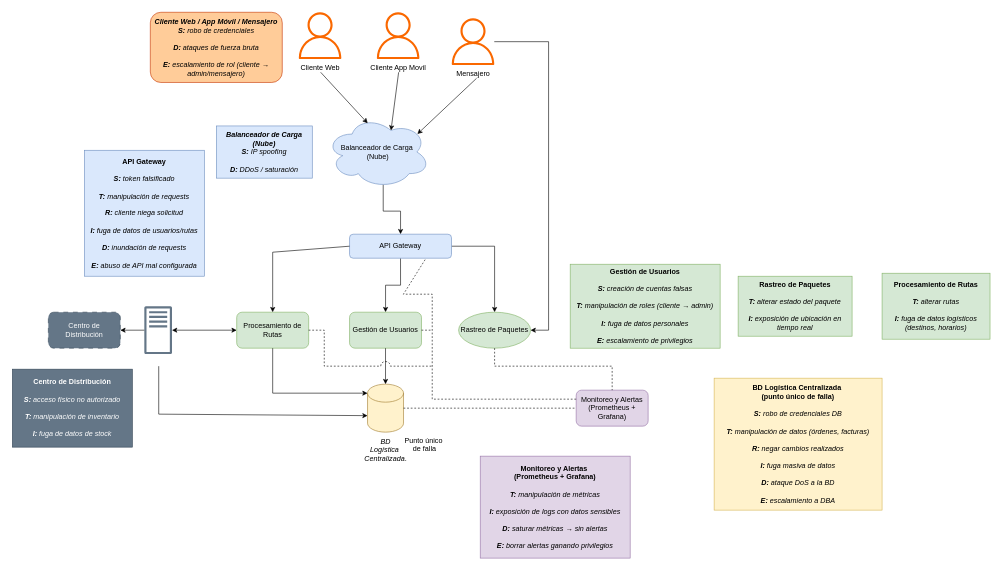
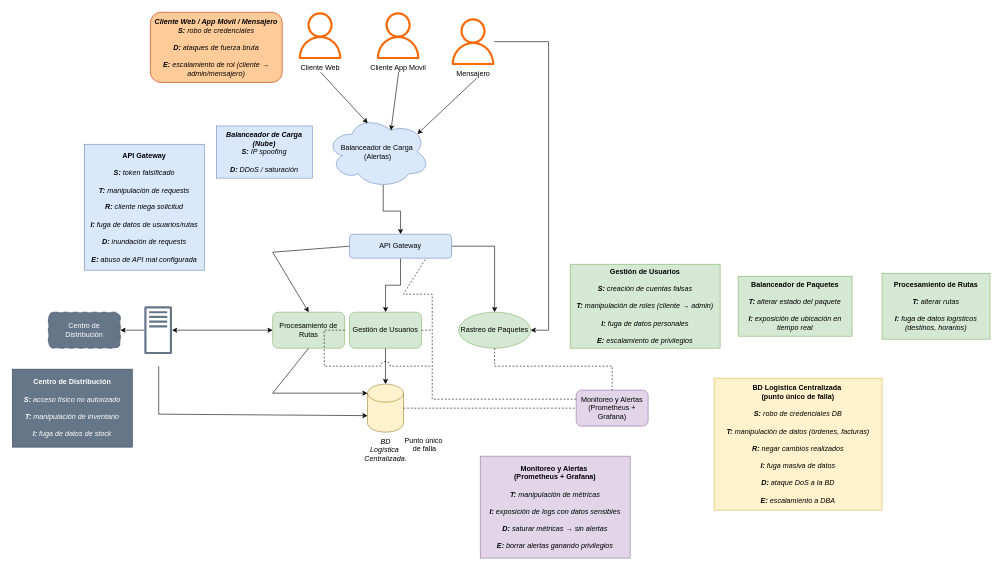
  <mxCell id="0" />
  <mxCell id="1" parent="0" />
  <mxCell id="2" value="Cliente Web" style="sketch=0;outlineConnect=0;fontColor=#000000;fillColor=#fa6800;strokeColor=#C73500;dashed=0;verticalLabelPosition=bottom;verticalAlign=top;align=center;html=1;fontSize=12;fontStyle=0;aspect=fixed;pointerEvents=1;shape=mxgraph.aws4.user;" parent="1" vertex="1"><mxGeometry x="494" y="20" width="78" height="78" as="geometry" /></mxCell>
  <mxCell id="3" value="Cliente App Movil" style="sketch=0;outlineConnect=0;fontColor=#000000;fillColor=#fa6800;strokeColor=#C73500;dashed=0;verticalLabelPosition=bottom;verticalAlign=top;align=center;html=1;fontSize=12;fontStyle=0;aspect=fixed;pointerEvents=1;shape=mxgraph.aws4.user;" parent="1" vertex="1"><mxGeometry x="624.15" y="20" width="78" height="78" as="geometry" /></mxCell>
  <mxCell id="4" value="Mensajero" style="sketch=0;outlineConnect=0;fillColor=#fa6800;strokeColor=#C73500;dashed=0;verticalLabelPosition=bottom;verticalAlign=top;align=center;html=1;fontSize=12;fontStyle=0;aspect=fixed;pointerEvents=1;shape=mxgraph.aws4.user;fontColor=#000000;" parent="1" vertex="1"><mxGeometry x="749" y="30" width="78" height="78" as="geometry" /></mxCell>
  <mxCell id="5" style="edgeStyle=orthogonalEdgeStyle;rounded=0;orthogonalLoop=1;jettySize=auto;html=1;exitX=0.55;exitY=0.95;exitDx=0;exitDy=0;exitPerimeter=0;" parent="1" source="6" target="9" edge="1"><mxGeometry relative="1" as="geometry" /></mxCell>
- <mxCell id="6" value="Balanceador de Carga&amp;nbsp;&lt;div&gt;(Nube)&lt;/div&gt;" style="ellipse;shape=cloud;whiteSpace=wrap;html=1;fillColor=#dae8fc;strokeColor=#6c8ebf;" parent="1" vertex="1"><mxGeometry x="543.3" y="193" width="172.7" height="120" as="geometry" /></mxCell>
+ <mxCell id="6" value="Balanceador de Carga&amp;nbsp;&lt;div&gt;(Alertas)&lt;/div&gt;" style="ellipse;shape=cloud;whiteSpace=wrap;html=1;fillColor=#dae8fc;strokeColor=#6c8ebf;" parent="1" vertex="1"><mxGeometry x="543.3" y="193" width="172.7" height="120" as="geometry" /></mxCell>
  <mxCell id="7" style="edgeStyle=orthogonalEdgeStyle;rounded=0;orthogonalLoop=1;jettySize=auto;html=1;exitX=0.5;exitY=1;exitDx=0;exitDy=0;" parent="1" source="9" target="10" edge="1"><mxGeometry relative="1" as="geometry" /></mxCell>
  <mxCell id="8" style="edgeStyle=orthogonalEdgeStyle;rounded=0;orthogonalLoop=1;jettySize=auto;html=1;exitX=1;exitY=0.5;exitDx=0;exitDy=0;entryX=0.5;entryY=0;entryDx=0;entryDy=0;" parent="1" source="9" target="11" edge="1"><mxGeometry relative="1" as="geometry" /></mxCell>
  <mxCell id="9" value="API Gateway" style="rounded=1;whiteSpace=wrap;html=1;fillColor=#dae8fc;strokeColor=#6c8ebf;" parent="1" vertex="1"><mxGeometry x="582.15" y="390" width="170" height="40" as="geometry" /></mxCell>
  <mxCell id="10" value="Gestión de Usuarios" style="rounded=1;whiteSpace=wrap;html=1;fillColor=#d5e8d4;strokeColor=#82b366;" parent="1" vertex="1"><mxGeometry x="582.15" y="520" width="120" height="60" as="geometry" /></mxCell>
  <mxCell id="11" value="Rastreo de Paquetes" style="ellipse;whiteSpace=wrap;html=1;fillColor=#d5e8d4;strokeColor=#82b366;" parent="1" vertex="1"><mxGeometry x="764" y="520" width="120" height="60" as="geometry" /></mxCell>
- <mxCell id="12" value="Procesamiento de Rutas" style="rounded=1;whiteSpace=wrap;html=1;fillColor=#d5e8d4;strokeColor=#82b366;" parent="1" vertex="1"><mxGeometry x="394" y="520" width="120" height="60" as="geometry" /></mxCell>
+ <mxCell id="12" value="Procesamiento de Rutas" style="rounded=1;whiteSpace=wrap;html=1;fillColor=#d5e8d4;strokeColor=#82b366;" parent="1" vertex="1"><mxGeometry x="454" y="520" width="120" height="60" as="geometry" /></mxCell>
  <mxCell id="13" value="" style="shape=cylinder3;whiteSpace=wrap;html=1;boundedLbl=1;backgroundOutline=1;size=15;fillColor=#fff2cc;strokeColor=#A17D2F;" parent="1" vertex="1"><mxGeometry x="612.15" y="640" width="60" height="80" as="geometry" /></mxCell>
  <mxCell id="14" value="&lt;em style=&quot;text-wrap-mode: wrap;&quot; data-end=&quot;1514&quot; data-start=&quot;1487&quot;&gt;BD Logística&amp;nbsp;&lt;/em&gt;&lt;div&gt;&lt;em style=&quot;text-wrap-mode: wrap;&quot; data-end=&quot;1514&quot; data-start=&quot;1487&quot;&gt;Centralizada&lt;/em&gt;&lt;span style=&quot;text-wrap-mode: wrap;&quot;&gt;.&lt;/span&gt;&lt;/div&gt;" style="text;html=1;align=center;verticalAlign=middle;resizable=0;points=[];autosize=1;strokeColor=none;fillColor=none;" parent="1" vertex="1"><mxGeometry x="597.15" y="730" width="90" height="40" as="geometry" /></mxCell>
  <mxCell id="15" value="Servidores Regionales&amp;nbsp;&lt;div&gt;(Procesamiento Local de Rutas)&lt;/div&gt;" style="outlineConnect=0;fillColor=#647687;strokeColor=#314354;dashed=0;verticalLabelPosition=bottom;verticalAlign=top;align=center;html=1;fontSize=12;fontStyle=0;aspect=fixed;pointerEvents=1;shape=mxgraph.aws4.traditional_server;fontColor=#ffffff;shadow=0;" parent="1" vertex="1"><mxGeometry x="240" y="510" width="46.15" height="80" as="geometry" /></mxCell>
  <mxCell id="16" value="Monitoreo y Alertas (Prometheus + Grafana)" style="rounded=1;whiteSpace=wrap;html=1;fillColor=#e1d5e7;strokeColor=#9673a6;" parent="1" vertex="1"><mxGeometry x="960" y="650" width="120" height="60" as="geometry" /></mxCell>
  <mxCell id="17" value="" style="endArrow=classic;html=1;rounded=0;entryX=0.4;entryY=0.1;entryDx=0;entryDy=0;entryPerimeter=0;" parent="1" target="6" edge="1"><mxGeometry width="50" height="50" relative="1" as="geometry"><mxPoint x="534" y="120" as="sourcePoint" /><mxPoint x="744" y="230" as="targetPoint" /></mxGeometry></mxCell>
  <mxCell id="18" value="" style="endArrow=classic;html=1;rounded=0;entryX=0.625;entryY=0.2;entryDx=0;entryDy=0;entryPerimeter=0;" parent="1" target="6" edge="1"><mxGeometry width="50" height="50" relative="1" as="geometry"><mxPoint x="664" y="120" as="sourcePoint" /><mxPoint x="744" y="230" as="targetPoint" /></mxGeometry></mxCell>
  <mxCell id="19" value="" style="endArrow=classic;html=1;rounded=0;entryX=0.88;entryY=0.25;entryDx=0;entryDy=0;entryPerimeter=0;" parent="1" target="6" edge="1"><mxGeometry width="50" height="50" relative="1" as="geometry"><mxPoint x="794" y="130" as="sourcePoint" /><mxPoint x="744" y="230" as="targetPoint" /></mxGeometry></mxCell>
  <mxCell id="20" value="" style="endArrow=classic;html=1;rounded=0;exitX=0;exitY=0.5;exitDx=0;exitDy=0;entryX=0.5;entryY=0;entryDx=0;entryDy=0;" parent="1" source="9" target="12" edge="1"><mxGeometry width="50" height="50" relative="1" as="geometry"><mxPoint x="584" y="430" as="sourcePoint" /><mxPoint x="634" y="380" as="targetPoint" /><Array as="points"><mxPoint x="454" y="420" /></Array></mxGeometry></mxCell>
  <mxCell id="21" value="" style="endArrow=classic;html=1;rounded=0;exitX=0.5;exitY=1;exitDx=0;exitDy=0;entryX=0;entryY=0;entryDx=0;entryDy=15;entryPerimeter=0;" parent="1" source="12" target="13" edge="1"><mxGeometry width="50" height="50" relative="1" as="geometry"><mxPoint x="584" y="630" as="sourcePoint" /><mxPoint x="634" y="580" as="targetPoint" /><Array as="points"><mxPoint x="454" y="655" /></Array></mxGeometry></mxCell>
  <mxCell id="22" value="" style="endArrow=classic;startArrow=classic;html=1;rounded=0;entryX=0;entryY=0.5;entryDx=0;entryDy=0;" parent="1" source="15" target="12" edge="1"><mxGeometry width="50" height="50" relative="1" as="geometry"><mxPoint x="404" y="590" as="sourcePoint" /><mxPoint x="454" y="540" as="targetPoint" /></mxGeometry></mxCell>
  <mxCell id="23" value="" style="endArrow=classic;html=1;rounded=0;entryX=0;entryY=0;entryDx=0;entryDy=52.5;entryPerimeter=0;" parent="1" target="13" edge="1"><mxGeometry width="50" height="50" relative="1" as="geometry"><mxPoint x="264" y="610" as="sourcePoint" /><mxPoint x="514" y="720" as="targetPoint" /><Array as="points"><mxPoint x="264" y="690" /></Array></mxGeometry></mxCell>
  <mxCell id="24" value="" style="endArrow=classic;html=1;rounded=0;entryX=1;entryY=0.5;entryDx=0;entryDy=0;" parent="1" source="15" target="27" edge="1"><mxGeometry width="50" height="50" relative="1" as="geometry"><mxPoint x="-36" y="630" as="sourcePoint" /><mxPoint x="120" y="520" as="targetPoint" /></mxGeometry></mxCell>
  <mxCell id="25" style="edgeStyle=orthogonalEdgeStyle;rounded=0;orthogonalLoop=1;jettySize=auto;html=1;exitX=0.5;exitY=1;exitDx=0;exitDy=0;entryX=0.5;entryY=0;entryDx=0;entryDy=0;entryPerimeter=0;" parent="1" source="10" target="13" edge="1"><mxGeometry relative="1" as="geometry" /></mxCell>
  <mxCell id="26" value="" style="endArrow=classic;html=1;rounded=0;entryX=1;entryY=0.5;entryDx=0;entryDy=0;" parent="1" source="4" target="11" edge="1"><mxGeometry width="50" height="50" relative="1" as="geometry"><mxPoint x="794" y="130" as="sourcePoint" /><mxPoint x="914" y="260" as="targetPoint" /><Array as="points"><mxPoint x="914" y="69" /><mxPoint x="914" y="550" /></Array></mxGeometry></mxCell>
  <mxCell id="27" value="Centro de Distribución" style="rounded=1;whiteSpace=wrap;html=1;dashed=1;dashPattern=8 8;fillColor=#647687;fontColor=#ffffff;strokeColor=#314354;" parent="1" vertex="1"><mxGeometry x="80" y="520" width="120" height="60" as="geometry" /></mxCell>
  <mxCell id="28" value="" style="endArrow=none;dashed=1;html=1;rounded=0;entryX=0.75;entryY=1;entryDx=0;entryDy=0;exitX=0;exitY=0.25;exitDx=0;exitDy=0;" parent="1" source="16" target="9" edge="1"><mxGeometry width="50" height="50" relative="1" as="geometry"><mxPoint x="340" y="550" as="sourcePoint" /><mxPoint x="390" y="500" as="targetPoint" /><Array as="points"><mxPoint x="720" y="665" /><mxPoint x="720" y="490" /><mxPoint x="672" y="490" /></Array></mxGeometry></mxCell>
  <mxCell id="29" value="" style="endArrow=none;dashed=1;html=1;rounded=0;exitX=0.5;exitY=1;exitDx=0;exitDy=0;entryX=0.5;entryY=0;entryDx=0;entryDy=0;" parent="1" source="11" target="16" edge="1"><mxGeometry width="50" height="50" relative="1" as="geometry"><mxPoint x="950" y="540" as="sourcePoint" /><mxPoint x="1000" y="490" as="targetPoint" /><Array as="points"><mxPoint x="824" y="610" /><mxPoint x="1020" y="610" /></Array></mxGeometry></mxCell>
  <mxCell id="30" value="" style="endArrow=none;dashed=1;html=1;rounded=0;exitX=1;exitY=0.5;exitDx=0;exitDy=0;exitPerimeter=0;entryX=0;entryY=0.5;entryDx=0;entryDy=0;" parent="1" source="13" target="16" edge="1"><mxGeometry width="50" height="50" relative="1" as="geometry"><mxPoint x="740" y="620" as="sourcePoint" /><mxPoint x="790" y="570" as="targetPoint" /></mxGeometry></mxCell>
  <mxCell id="31" value="" style="endArrow=none;dashed=1;html=1;rounded=0;exitX=1;exitY=0.5;exitDx=0;exitDy=0;jumpStyle=arc;jumpSize=16;" parent="1" source="12" edge="1"><mxGeometry width="50" height="50" relative="1" as="geometry"><mxPoint x="610" y="540" as="sourcePoint" /><mxPoint x="720" y="610" as="targetPoint" /><Array as="points"><mxPoint x="540" y="550" /><mxPoint x="540" y="610" /></Array></mxGeometry></mxCell>
  <mxCell id="32" value="" style="endArrow=none;dashed=1;html=1;rounded=0;exitX=1;exitY=0.5;exitDx=0;exitDy=0;" parent="1" source="10" edge="1"><mxGeometry width="50" height="50" relative="1" as="geometry"><mxPoint x="490" y="540" as="sourcePoint" /><mxPoint x="720" y="550" as="targetPoint" /></mxGeometry></mxCell>
  <mxCell id="33" value="Punto único&amp;nbsp;&lt;div&gt;de falla&lt;/div&gt;" style="shape=image;html=1;verticalAlign=top;verticalLabelPosition=bottom;labelBackgroundColor=#ffffff;imageAspect=0;aspect=fixed;image=https://icons.diagrams.net/icon-cache1/Ionicons_Outline_Vol_2-2191/warning-outline-1048.svg" parent="1" vertex="1"><mxGeometry x="687.15" y="680" width="40" height="40" as="geometry" /></mxCell>
  <mxCell id="34" value="&lt;div&gt;&lt;em data-end=&quot;347&quot; data-start=&quot;322&quot;&gt;&lt;b&gt;Cliente Web / App Móvil / Mensajero&lt;/b&gt;&lt;/em&gt;&lt;/div&gt;&lt;em data-end=&quot;347&quot; data-start=&quot;322&quot;&gt;&lt;b&gt;S:&lt;/b&gt; robo de credenciales&lt;/em&gt;&lt;br data-end=&quot;350&quot; data-start=&quot;347&quot;&gt;&lt;br&gt;&lt;em data-end=&quot;383&quot; data-start=&quot;355&quot;&gt;&lt;b&gt;D:&lt;/b&gt; ataques de fuerza bruta&lt;/em&gt;&lt;br data-end=&quot;386&quot; data-start=&quot;383&quot;&gt;&lt;br&gt;&lt;em data-end=&quot;443&quot; data-start=&quot;391&quot;&gt;&lt;b&gt;E: &lt;/b&gt;escalamiento de rol (cliente → admin/mensajero)&lt;/em&gt;" style="whiteSpace=wrap;html=1;fillColor=#FFCC99;strokeColor=#C73500;fontColor=#000000;rounded=1;" vertex="1" parent="1"><mxGeometry x="250" y="20" width="220" height="117" as="geometry" /></mxCell>
  <mxCell id="35" value="&lt;div&gt;&lt;em style=&quot;background-color: transparent; color: light-dark(rgb(0, 0, 0), rgb(255, 255, 255));&quot; data-end=&quot;383&quot; data-start=&quot;355&quot;&gt;&lt;strong data-end=&quot;480&quot; data-start=&quot;449&quot;&gt;Balanceador de Carga (Nube)&lt;/strong&gt;&lt;/em&gt;&lt;/div&gt;&lt;div&gt;&lt;em style=&quot;background-color: transparent; color: light-dark(rgb(0, 0, 0), rgb(255, 255, 255));&quot; data-end=&quot;383&quot; data-start=&quot;355&quot;&gt;&lt;em data-end=&quot;504&quot; data-start=&quot;488&quot;&gt;&lt;b&gt;S: &lt;/b&gt;IP spoofing&lt;/em&gt;&lt;/em&gt;&lt;/div&gt;&lt;div&gt;&lt;em style=&quot;background-color: transparent; color: light-dark(rgb(0, 0, 0), rgb(255, 255, 255));&quot; data-end=&quot;383&quot; data-start=&quot;355&quot;&gt;&lt;em data-end=&quot;504&quot; data-start=&quot;488&quot;&gt;&lt;br&gt;&lt;/em&gt;&lt;/em&gt;&lt;/div&gt;&lt;em data-end=&quot;383&quot; data-start=&quot;355&quot;&gt;&lt;em data-end=&quot;534&quot; data-start=&quot;512&quot;&gt;&lt;b&gt;D:&lt;/b&gt; DDoS / saturación&lt;/em&gt;&lt;/em&gt;" style="rounded=0;whiteSpace=wrap;html=1;fillColor=#dae8fc;strokeColor=#6c8ebf;" vertex="1" parent="1"><mxGeometry x="360" y="209.5" width="160" height="87" as="geometry" /></mxCell>
- <mxCell id="36" value="&lt;strong data-end=&quot;555&quot; data-start=&quot;540&quot;&gt;API Gateway&lt;/strong&gt;&lt;br data-end=&quot;558&quot; data-start=&quot;555&quot;&gt;&lt;br&gt;&lt;em data-end=&quot;585&quot; data-start=&quot;563&quot;&gt;&lt;b&gt;S:&lt;/b&gt; token falsificado&lt;/em&gt;&lt;br data-end=&quot;588&quot; data-start=&quot;585&quot;&gt;&lt;br&gt;&lt;em data-end=&quot;622&quot; data-start=&quot;593&quot;&gt;&lt;b&gt;T:&lt;/b&gt; manipulación de requests&lt;/em&gt;&lt;br data-end=&quot;625&quot; data-start=&quot;622&quot;&gt;&lt;br&gt;&lt;em data-end=&quot;658&quot; data-start=&quot;630&quot;&gt;&lt;b&gt;R:&lt;/b&gt; cliente niega solicitud&lt;/em&gt;&lt;br data-end=&quot;661&quot; data-start=&quot;658&quot;&gt;&lt;br&gt;&lt;em data-end=&quot;702&quot; data-start=&quot;666&quot;&gt;&lt;b&gt;I:&lt;/b&gt; fuga de datos de usuarios/rutas&lt;/em&gt;&lt;br data-end=&quot;705&quot; data-start=&quot;702&quot;&gt;&lt;br&gt;&lt;em data-end=&quot;737&quot; data-start=&quot;710&quot;&gt;&lt;b&gt;D:&lt;/b&gt; inundación de requests&lt;/em&gt;&lt;br data-end=&quot;740&quot; data-start=&quot;737&quot;&gt;&lt;br&gt;&lt;em data-end=&quot;778&quot; data-start=&quot;745&quot;&gt;&lt;b&gt;E:&lt;/b&gt; abuso de API mal configurada&lt;/em&gt;" style="rounded=0;whiteSpace=wrap;html=1;fillColor=#dae8fc;strokeColor=#6c8ebf;" vertex="1" parent="1"><mxGeometry x="140" y="250" width="200" height="210" as="geometry" /></mxCell>
+ <mxCell id="36" value="&lt;strong data-end=&quot;555&quot; data-start=&quot;540&quot;&gt;API Gateway&lt;/strong&gt;&lt;br data-end=&quot;558&quot; data-start=&quot;555&quot;&gt;&lt;br&gt;&lt;em data-end=&quot;585&quot; data-start=&quot;563&quot;&gt;&lt;b&gt;S:&lt;/b&gt; token falsificado&lt;/em&gt;&lt;br data-end=&quot;588&quot; data-start=&quot;585&quot;&gt;&lt;br&gt;&lt;em data-end=&quot;622&quot; data-start=&quot;593&quot;&gt;&lt;b&gt;T:&lt;/b&gt; manipulación de requests&lt;/em&gt;&lt;br data-end=&quot;625&quot; data-start=&quot;622&quot;&gt;&lt;br&gt;&lt;em data-end=&quot;658&quot; data-start=&quot;630&quot;&gt;&lt;b&gt;R:&lt;/b&gt; cliente niega solicitud&lt;/em&gt;&lt;br data-end=&quot;661&quot; data-start=&quot;658&quot;&gt;&lt;br&gt;&lt;em data-end=&quot;702&quot; data-start=&quot;666&quot;&gt;&lt;b&gt;I:&lt;/b&gt; fuga de datos de usuarios/rutas&lt;/em&gt;&lt;br data-end=&quot;705&quot; data-start=&quot;702&quot;&gt;&lt;br&gt;&lt;em data-end=&quot;737&quot; data-start=&quot;710&quot;&gt;&lt;b&gt;D:&lt;/b&gt; inundación de requests&lt;/em&gt;&lt;br data-end=&quot;740&quot; data-start=&quot;737&quot;&gt;&lt;br&gt;&lt;em data-end=&quot;778&quot; data-start=&quot;745&quot;&gt;&lt;b&gt;E:&lt;/b&gt; abuso de API mal configurada&lt;/em&gt;" style="rounded=0;whiteSpace=wrap;html=1;fillColor=#dae8fc;strokeColor=#6c8ebf;" vertex="1" parent="1"><mxGeometry x="140" y="240" width="200" height="210" as="geometry" /></mxCell>
  <mxCell id="37" value="&lt;strong data-end=&quot;807&quot; data-start=&quot;784&quot;&gt;Gestión de Usuarios&lt;/strong&gt;&lt;br data-end=&quot;810&quot; data-start=&quot;807&quot;&gt;&lt;em data-end=&quot;846&quot; data-start=&quot;815&quot;&gt;&lt;br&gt;&lt;/em&gt;&lt;div&gt;&lt;em data-end=&quot;846&quot; data-start=&quot;815&quot;&gt;&lt;b&gt;S:&lt;/b&gt; creación de cuentas falsas&lt;/em&gt;&lt;br data-end=&quot;849&quot; data-start=&quot;846&quot;&gt;&lt;br&gt;&lt;em data-end=&quot;898&quot; data-start=&quot;854&quot;&gt;&lt;b&gt;T:&lt;/b&gt; manipulación de roles (cliente → admin)&lt;/em&gt;&lt;br data-end=&quot;901&quot; data-start=&quot;898&quot;&gt;&lt;br&gt;&lt;em data-end=&quot;935&quot; data-start=&quot;906&quot;&gt;&lt;b&gt;I: &lt;/b&gt;fuga de datos personales&lt;/em&gt;&lt;br data-end=&quot;938&quot; data-start=&quot;935&quot;&gt;&lt;br&gt;&lt;em data-end=&quot;975&quot; data-start=&quot;943&quot;&gt;&lt;b&gt;E:&lt;/b&gt; escalamiento de privilegios&lt;/em&gt;&lt;/div&gt;" style="rounded=0;whiteSpace=wrap;html=1;fillColor=#d5e8d4;strokeColor=#82b366;" vertex="1" parent="1"><mxGeometry x="950" y="440" width="250" height="140" as="geometry" /></mxCell>
- <mxCell id="38" value="&lt;strong data-end=&quot;1004&quot; data-start=&quot;981&quot;&gt;Rastreo de Paquetes&lt;/strong&gt;&lt;br data-end=&quot;1007&quot; data-start=&quot;1004&quot;&gt;&lt;br&gt;&lt;em data-end=&quot;1043&quot; data-start=&quot;1012&quot;&gt;&lt;b&gt;T:&lt;/b&gt; alterar estado del paquete&lt;/em&gt;&lt;br data-end=&quot;1046&quot; data-start=&quot;1043&quot;&gt;&lt;br&gt;&lt;em data-end=&quot;1094&quot; data-start=&quot;1051&quot;&gt;&lt;b&gt;I:&lt;/b&gt; exposición de ubicación en tiempo real&lt;/em&gt;" style="rounded=0;whiteSpace=wrap;html=1;fillColor=#d5e8d4;strokeColor=#82b366;" vertex="1" parent="1"><mxGeometry x="1230" y="460" width="190" height="100" as="geometry" /></mxCell>
+ <mxCell id="38" value="&lt;strong data-end=&quot;1004&quot; data-start=&quot;981&quot;&gt;Balanceador de Paquetes&lt;/strong&gt;&lt;br data-end=&quot;1007&quot; data-start=&quot;1004&quot;&gt;&lt;br&gt;&lt;em data-end=&quot;1043&quot; data-start=&quot;1012&quot;&gt;&lt;b&gt;T:&lt;/b&gt; alterar estado del paquete&lt;/em&gt;&lt;br data-end=&quot;1046&quot; data-start=&quot;1043&quot;&gt;&lt;br&gt;&lt;em data-end=&quot;1094&quot; data-start=&quot;1051&quot;&gt;&lt;b&gt;I:&lt;/b&gt; exposición de ubicación en tiempo real&lt;/em&gt;" style="rounded=0;whiteSpace=wrap;html=1;fillColor=#d5e8d4;strokeColor=#82b366;" vertex="1" parent="1"><mxGeometry x="1230" y="460" width="190" height="100" as="geometry" /></mxCell>
  <mxCell id="39" value="&lt;strong data-end=&quot;1126&quot; data-start=&quot;1100&quot;&gt;Procesamiento de Rutas&lt;/strong&gt;&lt;br data-end=&quot;1129&quot; data-start=&quot;1126&quot;&gt;&lt;br&gt;&lt;em data-end=&quot;1152&quot; data-start=&quot;1134&quot;&gt;&lt;b&gt;T:&lt;/b&gt; alterar rutas&lt;/em&gt;&lt;br data-end=&quot;1155&quot; data-start=&quot;1152&quot;&gt;&lt;br&gt;&lt;em data-end=&quot;1210&quot; data-start=&quot;1160&quot;&gt;&lt;b&gt;I:&lt;/b&gt; fuga de datos logísticos (destinos, horarios)&lt;/em&gt;" style="rounded=0;whiteSpace=wrap;html=1;fillColor=#d5e8d4;strokeColor=#82b366;" vertex="1" parent="1"><mxGeometry x="1470" y="455" width="180" height="110" as="geometry" /></mxCell>
  <mxCell id="40" value="&lt;strong data-end=&quot;1270&quot; data-start=&quot;1216&quot;&gt;BD Logística Centralizada&amp;nbsp;&lt;/strong&gt;&lt;div&gt;&lt;strong data-end=&quot;1270&quot; data-start=&quot;1216&quot;&gt;(punto único de falla)&lt;/strong&gt;&lt;br data-end=&quot;1273&quot; data-start=&quot;1270&quot;&gt;&lt;br&gt;&lt;em data-end=&quot;1306&quot; data-start=&quot;1278&quot;&gt;&lt;b&gt;S:&lt;/b&gt; robo de credenciales DB&lt;/em&gt;&lt;br data-end=&quot;1309&quot; data-start=&quot;1306&quot;&gt;&lt;br&gt;&lt;em data-end=&quot;1360&quot; data-start=&quot;1314&quot;&gt;&lt;b&gt;T:&lt;/b&gt; manipulación de datos (órdenes, facturas)&lt;/em&gt;&lt;br data-end=&quot;1363&quot; data-start=&quot;1360&quot;&gt;&lt;br&gt;&lt;em data-end=&quot;1397&quot; data-start=&quot;1368&quot;&gt;&lt;b&gt;R:&lt;/b&gt; negar cambios realizados&lt;/em&gt;&lt;br data-end=&quot;1400&quot; data-start=&quot;1397&quot;&gt;&lt;br&gt;&lt;em data-end=&quot;1430&quot; data-start=&quot;1405&quot;&gt;&lt;b&gt;I:&lt;/b&gt; fuga masiva de datos&lt;/em&gt;&lt;br data-end=&quot;1433&quot; data-start=&quot;1430&quot;&gt;&lt;br&gt;&lt;em data-end=&quot;1461&quot; data-start=&quot;1438&quot;&gt;&lt;b&gt;D:&lt;/b&gt; ataque DoS a la BD&lt;/em&gt;&lt;br data-end=&quot;1464&quot; data-start=&quot;1461&quot;&gt;&lt;br&gt;&lt;em data-end=&quot;1492&quot; data-start=&quot;1469&quot;&gt;&lt;b&gt;E:&lt;/b&gt; escalamiento a DBA&lt;/em&gt;&lt;/div&gt;" style="rounded=0;whiteSpace=wrap;html=1;fillColor=#fff2cc;strokeColor=#d6b656;" vertex="1" parent="1"><mxGeometry x="1190" y="630" width="280" height="220" as="geometry" /></mxCell>
  <mxCell id="41" value="&lt;strong data-end=&quot;1524&quot; data-start=&quot;1498&quot;&gt;Centro de Distribución&lt;/strong&gt;&lt;br data-end=&quot;1527&quot; data-start=&quot;1524&quot;&gt;&lt;br&gt;&lt;em data-end=&quot;1564&quot; data-start=&quot;1532&quot;&gt;&lt;b&gt;S:&lt;/b&gt; acceso físico no autorizado&lt;/em&gt;&lt;br data-end=&quot;1567&quot; data-start=&quot;1564&quot;&gt;&lt;br&gt;&lt;em data-end=&quot;1603&quot; data-start=&quot;1572&quot;&gt;&lt;b&gt;T:&lt;/b&gt; manipulación de inventario&lt;/em&gt;&lt;br data-end=&quot;1606&quot; data-start=&quot;1603&quot;&gt;&lt;br&gt;&lt;em data-end=&quot;1638&quot; data-start=&quot;1611&quot;&gt;&lt;b&gt;I: &lt;/b&gt;fuga de datos de stock&lt;/em&gt;" style="rounded=0;whiteSpace=wrap;html=1;fillColor=#647687;strokeColor=#314354;fontColor=#ffffff;" vertex="1" parent="1"><mxGeometry x="20" y="615" width="200" height="130" as="geometry" /></mxCell>
  <mxCell id="42" value="&lt;strong data-end=&quot;1690&quot; data-start=&quot;1644&quot;&gt;Monitoreo y Alertas&amp;nbsp;&lt;/strong&gt;&lt;div&gt;&lt;strong data-end=&quot;1690&quot; data-start=&quot;1644&quot;&gt;(Prometheus + Grafana)&lt;/strong&gt;&lt;br data-end=&quot;1693&quot; data-start=&quot;1690&quot;&gt;&lt;br&gt;&lt;em data-end=&quot;1727&quot; data-start=&quot;1698&quot;&gt;&lt;b&gt;T:&lt;/b&gt; manipulación de métricas&lt;/em&gt;&lt;br data-end=&quot;1730&quot; data-start=&quot;1727&quot;&gt;&lt;br&gt;&lt;em data-end=&quot;1778&quot; data-start=&quot;1735&quot;&gt;&lt;b&gt;I:&lt;/b&gt; exposición de logs con datos sensibles&lt;/em&gt;&lt;br data-end=&quot;1781&quot; data-start=&quot;1778&quot;&gt;&lt;br&gt;&lt;em data-end=&quot;1821&quot; data-start=&quot;1786&quot;&gt;&lt;b&gt;D:&lt;/b&gt; saturar métricas → sin alertas&lt;/em&gt;&lt;br data-end=&quot;1824&quot; data-start=&quot;1821&quot;&gt;&lt;br&gt;&lt;em data-end=&quot;1868&quot; data-start=&quot;1829&quot;&gt;&lt;b&gt;E:&lt;/b&gt; borrar alertas ganando privilegios&lt;/em&gt;&lt;/div&gt;" style="rounded=0;whiteSpace=wrap;html=1;fillColor=#e1d5e7;strokeColor=#9673a6;" vertex="1" parent="1"><mxGeometry x="800" y="760" width="250" height="170" as="geometry" /></mxCell>
